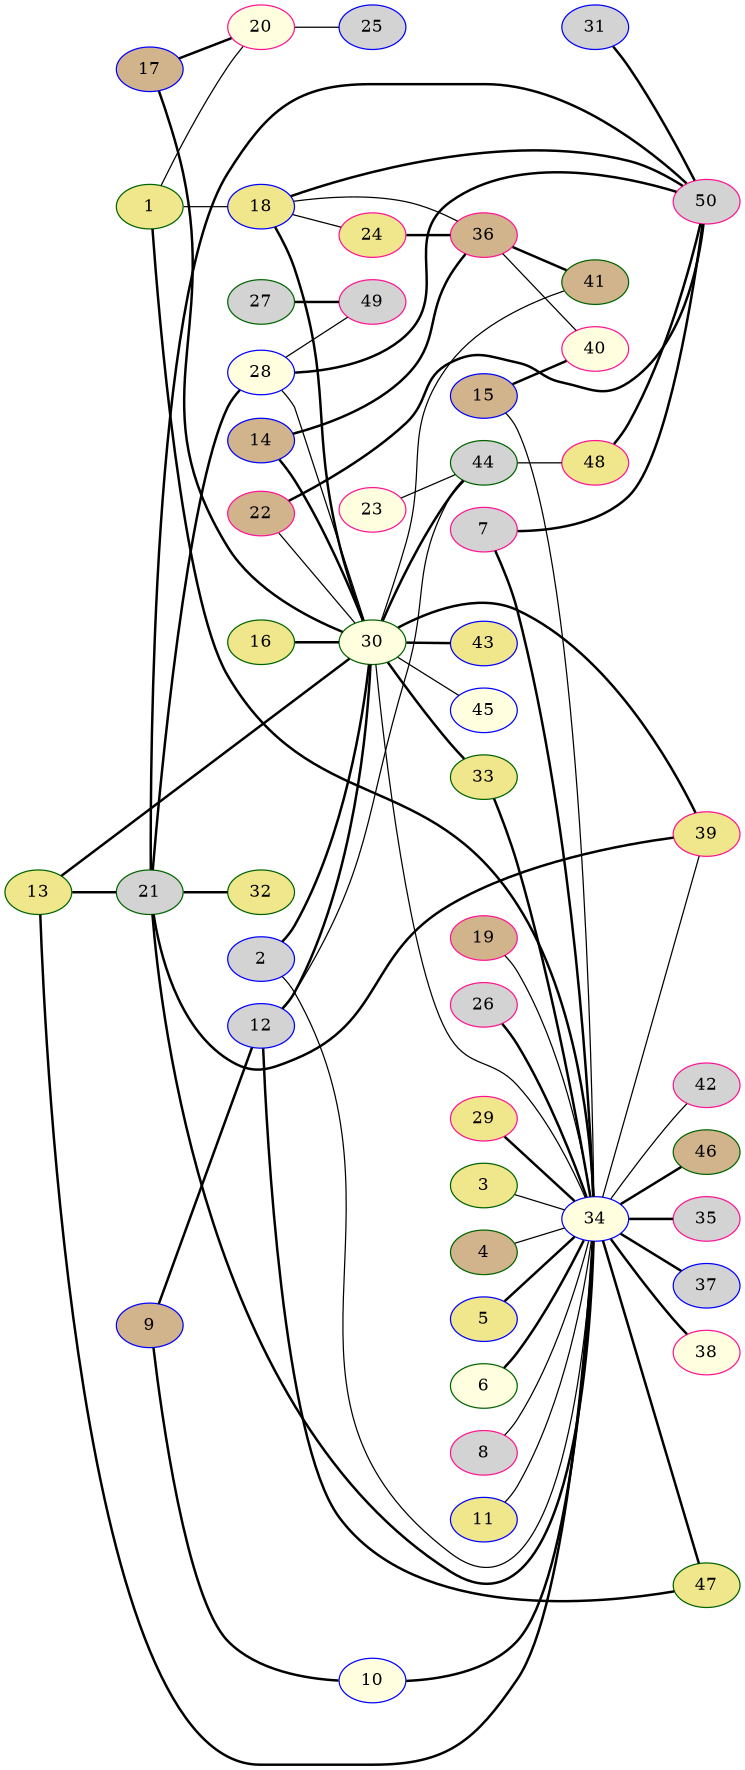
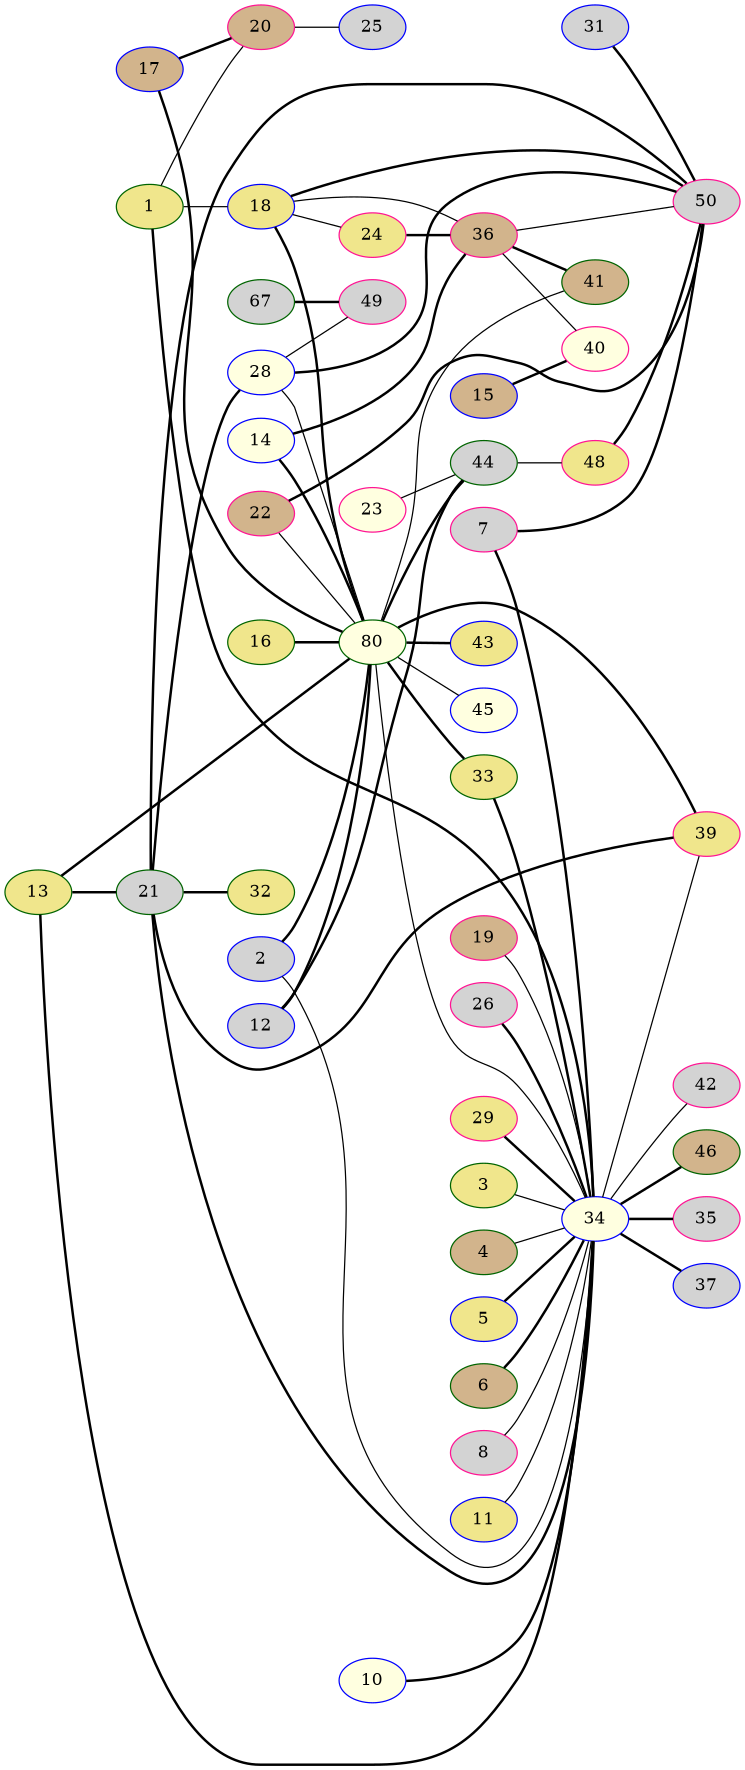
  graph {
    rankdir=LR
    node [color=deeppink fillcolor=khaki style=filled]
    edge [style=bold weight=1.0]
    1 [color=darkgreen]
    18 [color=blue]
-   20 [fillcolor=lightyellow]
+   20 [fillcolor=tan]
    34 [color=blue fillcolor=lightyellow]
-   30 [color=darkgreen fillcolor=lightyellow]
+   30 [color=darkgreen fillcolor=lightyellow label=80]
    50 [fillcolor=lightgrey]
    36 [fillcolor=tan]
    24
    25 [color=blue fillcolor=lightgrey]
-   47 [color=darkgreen]
    39
    35 [fillcolor=lightgrey]
    37 [color=blue fillcolor=lightgrey]
-   38 [fillcolor=lightyellow]
    42 [fillcolor=lightgrey]
    46 [color=darkgreen fillcolor=tan]
    2 [color=blue fillcolor=lightgrey]
    44 [color=darkgreen fillcolor=lightgrey]
    33 [color=darkgreen]
    41 [color=darkgreen fillcolor=tan]
    43 [color=blue]
    45 [color=blue fillcolor=lightyellow]
    3 [color=darkgreen]
    4 [color=darkgreen fillcolor=tan]
    5 [color=blue]
-   6 [color=darkgreen fillcolor=lightyellow]
+   6 [color=darkgreen fillcolor=tan]
    7 [fillcolor=lightgrey]
    8 [fillcolor=lightgrey]
-   9 [color=blue fillcolor=tan]
    10 [color=blue fillcolor=lightyellow]
    12 [color=blue fillcolor=lightgrey]
    11 [color=blue]
    48
    13 [color=darkgreen]
    21 [color=darkgreen fillcolor=lightgrey]
    28 [color=blue fillcolor=lightyellow]
    32 [color=darkgreen]
-   14 [color=blue fillcolor=tan]
+   14 [color=blue fillcolor=lightyellow]
    40 [fillcolor=lightyellow]
    15 [color=blue fillcolor=tan]
    16 [color=darkgreen]
    17 [color=blue fillcolor=tan]
    19 [fillcolor=tan]
    49 [fillcolor=lightgrey]
    22 [fillcolor=tan]
    23 [fillcolor=lightyellow]
    26 [fillcolor=lightgrey]
-   27 [color=darkgreen fillcolor=lightgrey]
+   27 [color=darkgreen fillcolor=lightgrey label=67]
    29
    31 [color=blue fillcolor=lightgrey]
    1 -- 18 [style=solid]
    1 -- 20 [style=solid]
    1 -- 34
    18 -- 30
    18 -- 50
    18 -- 36 [style=solid]
    18 -- 24 [style=solid]
    20 -- 25 [style=solid]
-   34 -- 47
    34 -- 39 [style=solid]
    34 -- 35
    34 -- 37
-   34 -- 38
    34 -- 42 [style=solid]
    34 -- 46
    30 -- 34 [style=solid]
    30 -- 39
    30 -- 44
    30 -- 33
    30 -- 41 [style=solid]
    30 -- 43
    30 -- 45 [style=solid]
+   36 -- 50 [style=solid]
    36 -- 41
    36 -- 40 [style=solid weight=2.0]
    24 -- 36
    2 -- 34 [style=solid]
    2 -- 30
    44 -- 48 [style=solid]
    33 -- 34
    3 -- 34 [style=solid]
    4 -- 34 [style=solid]
    5 -- 34
    6 -- 34
    7 -- 34
    7 -- 50
    8 -- 34 [style=solid]
-   9 -- 10
-   9 -- 12
    10 -- 34
    12 -- 30 [weight=2.0]
-   12 -- 47
-   12 -- 44 [style=solid]
+   12 -- 44
    11 -- 34 [style=solid]
    48 -- 50
    13 -- 34
    13 -- 30
    13 -- 21
    21 -- 34
    21 -- 50
    21 -- 39
    21 -- 28
    21 -- 32
    28 -- 30 [style=solid]
    28 -- 50
    28 -- 49 [style=solid]
    14 -- 30
    14 -- 36
-   15 -- 34 [style=solid]
    15 -- 40
    16 -- 30
    17 -- 20
    17 -- 30
    19 -- 34 [style=solid]
    22 -- 30 [style=solid]
    22 -- 50
    23 -- 44 [style=solid]
    26 -- 34
    27 -- 49
    29 -- 34
    31 -- 50
  }
